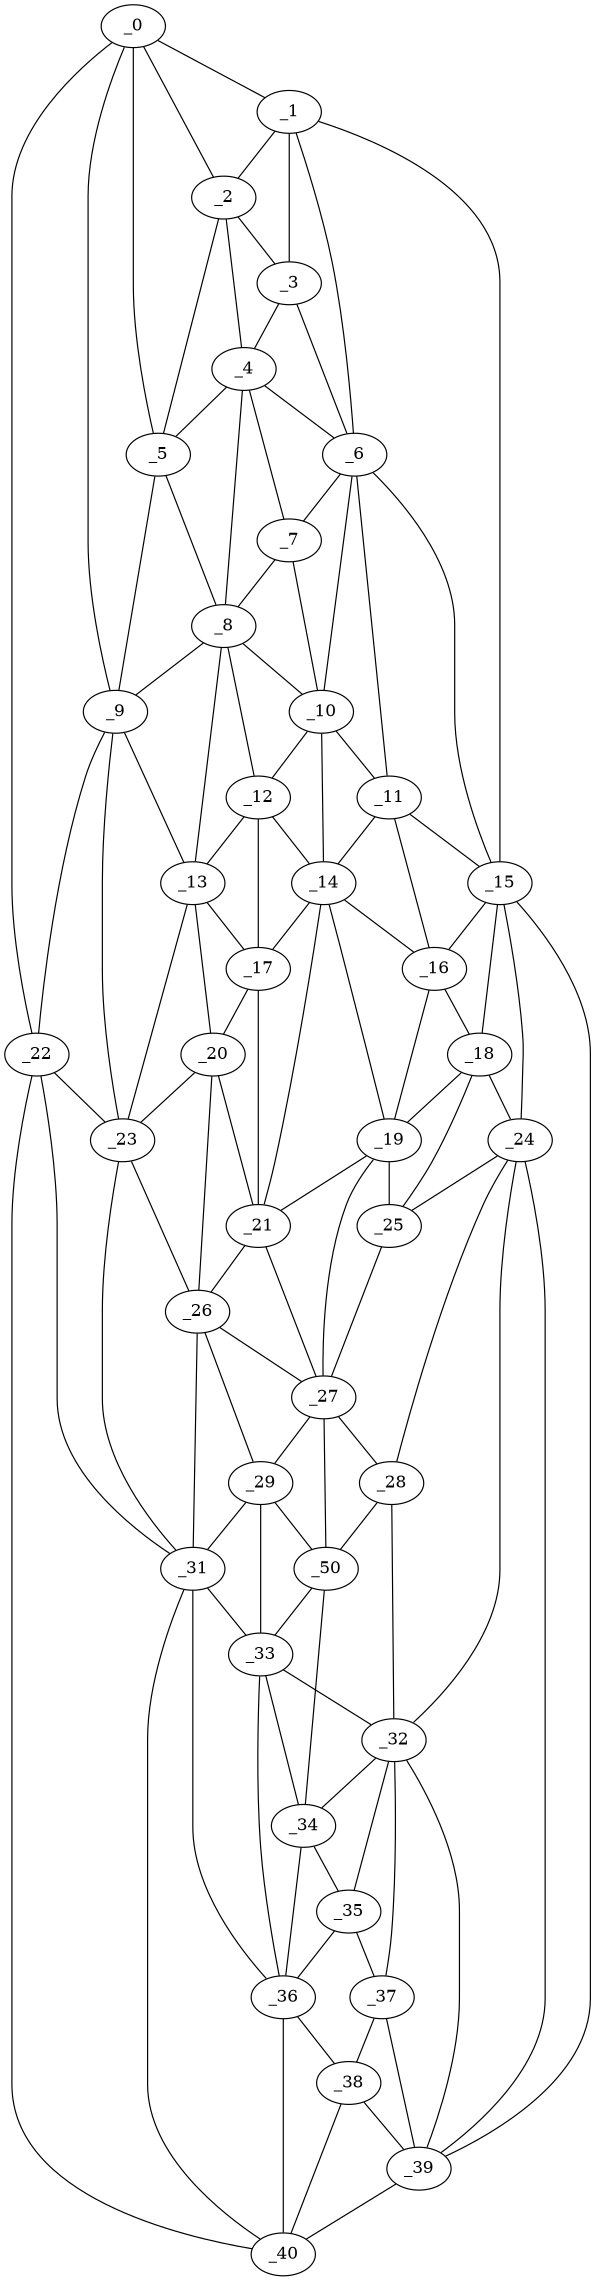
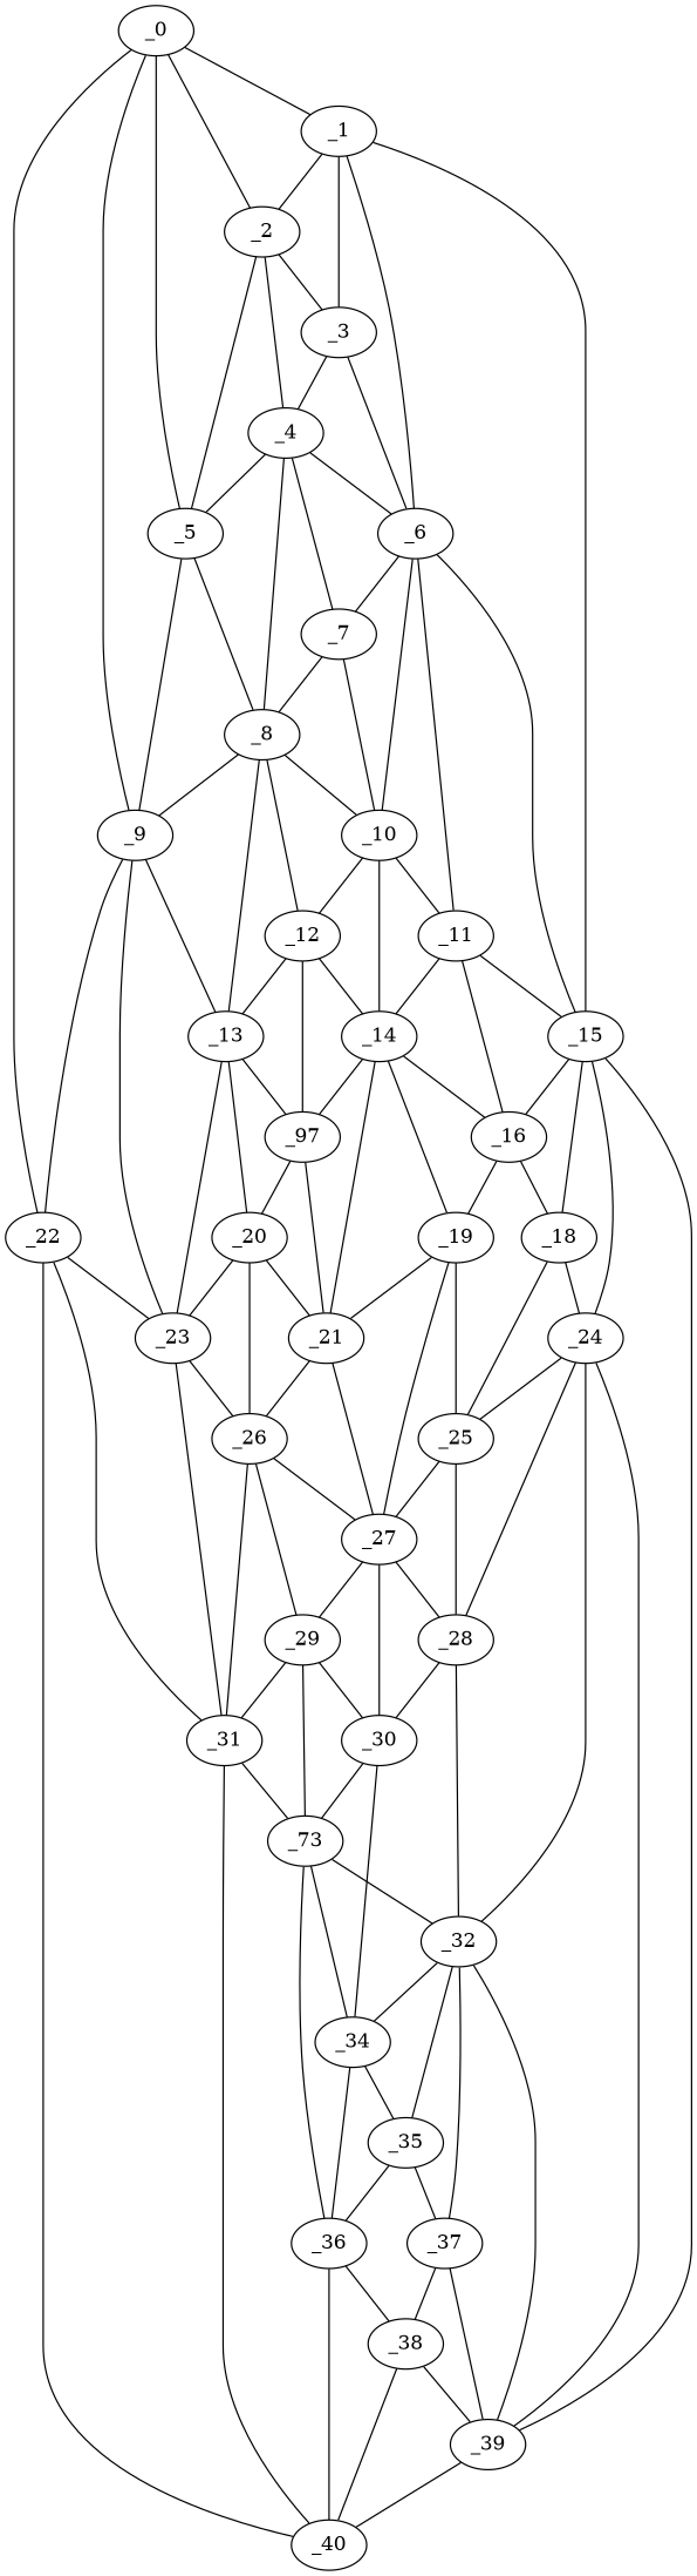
  graph {
    node [x=62 y=61]
    edge [valence=2]
    _0 [x=5 y=82]
    _1 [x=6 y=65]
    _2 [x=20 y=64]
    _5 [x=30 y=75]
    _9 [x=45 y=78]
    _22 [x=75 y=98]
    _3 [x=23 y=55]
    _6 [x=36 y=47]
    _15 [y=31]
    _4 [x=28]
    _8 [x=43 y=67]
    _13 [x=57 y=69]
    _23 [x=76 y=80]
    _31 [x=95 y=79]
    _40 [x=126 y=60]
    _7 [x=39 y=57]
    _10 [x=47 y=57]
    _11 [x=54 y=44]
    _16 [y=39]
    _18 [x=69 y=33]
    _24 [x=77 y=35]
    _39 [x=126 y=43]
    _12 [x=55]
-   _17 [y=66]
+   _17 [y=66 label=_97]
    _20 [x=70 y=69]
    _26 [x=78]
-   _33 [x=101 y=66]
+   _33 [x=101 y=66 label=_73]
    _36 [x=110 y=63]
    _14 [x=58 y=53]
    _19 [x=69 y=46]
    _25 [x=77 y=41]
    _28 [x=82 y=42]
    _32 [x=96 y=40]
    _21 [x=71 y=53]
    _27 [x=79 y=54]
    _29 [x=91 y=59]
-   _30 [x=94 y=54 label=_50]
+   _30 [x=94 y=54]
    _34 [x=102 y=51]
    _35 [x=109 y=49]
    _37 [x=115 y=44]
    _38 [x=117 y=57]
    _0 -- _1 [valence=1]
    _0 -- _2
    _0 -- _5 [valence=1]
    _0 -- _9 [valence=1]
    _0 -- _22 [valence=1]
    _1 -- _2 [valence=1]
    _1 -- _3 [valence=1]
    _1 -- _6
    _1 -- _15 [valence=1]
    _2 -- _5
    _2 -- _3
    _2 -- _4
    _5 -- _9
    _5 -- _8 [valence=1]
    _9 -- _22
    _9 -- _13
    _9 -- _23 [valence=1]
    _22 -- _23
    _22 -- _31 [valence=1]
    _22 -- _40 [valence=1]
    _3 -- _6
    _3 -- _4 [valence=1]
    _6 -- _15 [valence=1]
    _6 -- _7
    _6 -- _10 [valence=1]
    _6 -- _11
    _15 -- _16 [valence=1]
    _15 -- _18
    _15 -- _24
    _15 -- _39 [valence=1]
    _4 -- _5 [valence=1]
    _4 -- _6 [valence=1]
    _4 -- _8 [valence=1]
    _4 -- _7
    _8 -- _9
    _8 -- _13 [valence=1]
    _8 -- _10
    _8 -- _12
    _13 -- _23
    _13 -- _17
    _13 -- _20 [valence=1]
    _23 -- _31
    _23 -- _26 [valence=1]
    _31 -- _40
    _31 -- _33 [valence=1]
-   _31 -- _36 [valence=1]
    _7 -- _8
    _7 -- _10
    _10 -- _11
    _10 -- _12
    _10 -- _14 [valence=1]
    _11 -- _15 [valence=1]
    _11 -- _16
    _11 -- _14
    _16 -- _18
    _16 -- _19
    _18 -- _24 [valence=1]
-   _18 -- _19
    _18 -- _25
    _24 -- _39 [valence=1]
    _24 -- _25 [valence=1]
    _24 -- _28
    _24 -- _32 [valence=1]
    _39 -- _40 [valence=1]
    _12 -- _13
    _12 -- _17 [valence=1]
    _12 -- _14
    _17 -- _20 [valence=1]
    _17 -- _21 [valence=1]
    _20 -- _23
    _20 -- _26 [valence=1]
    _20 -- _21
    _26 -- _31
    _26 -- _27 [valence=1]
    _26 -- _29 [valence=1]
    _33 -- _36 [valence=1]
    _33 -- _32 [valence=1]
    _33 -- _34
    _36 -- _40
    _36 -- _38
    _14 -- _16
    _14 -- _17
    _14 -- _19
    _14 -- _21
    _19 -- _25 [valence=1]
    _19 -- _21 [valence=1]
    _19 -- _27
+   _25 -- _28 [valence=1]
    _25 -- _27
    _28 -- _32
    _28 -- _30
    _32 -- _39
    _32 -- _34
    _32 -- _35 [valence=1]
    _32 -- _37
    _21 -- _26
    _21 -- _27
    _27 -- _28
    _27 -- _29
    _27 -- _30
    _29 -- _31
    _29 -- _33
    _29 -- _30
    _30 -- _33 [valence=1]
    _30 -- _34
    _34 -- _36
    _34 -- _35 [valence=1]
    _35 -- _36
    _35 -- _37
    _37 -- _39
    _37 -- _38
    _38 -- _40
    _38 -- _39
  }
